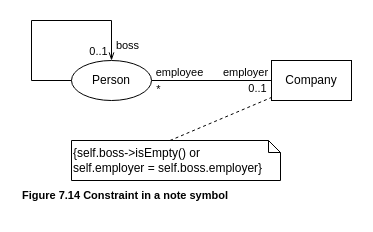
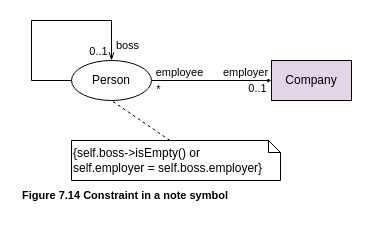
  <mxCell id="0" />
  <mxCell id="1" parent="0" />
- <mxCell id="2" style="edgeStyle=orthogonalEdgeStyle;rounded=0;orthogonalLoop=1;jettySize=auto;html=1;exitX=1;exitY=0.5;exitDx=0;exitDy=0;entryX=0;entryY=0.5;entryDx=0;entryDy=0;endArrow=none;endFill=0;" edge="1" parent="1" source="8" target="9"><mxGeometry relative="1" as="geometry" /></mxCell>
+ <mxCell id="2" style="edgeStyle=orthogonalEdgeStyle;rounded=0;orthogonalLoop=1;jettySize=auto;html=1;exitX=1;exitY=0.5;exitDx=0;exitDy=0;entryX=0;entryY=0.5;entryDx=0;entryDy=0;endArrow=open;endFill=0;" edge="1" parent="1" source="8" target="9"><mxGeometry relative="1" as="geometry" /></mxCell>
  <mxCell id="3" value="employee" style="edgeLabel;html=1;align=center;verticalAlign=middle;resizable=0;points=[];" vertex="1" connectable="0" parent="2"><mxGeometry x="-0.5" y="-4" relative="1" as="geometry"><mxPoint x="-3" y="-13" as="offset" /></mxGeometry></mxCell>
  <mxCell id="4" value="employer" style="edgeLabel;html=1;align=center;verticalAlign=middle;resizable=0;points=[];" vertex="1" connectable="0" parent="2"><mxGeometry x="0.417" y="-1" relative="1" as="geometry"><mxPoint x="8" y="-10" as="offset" /></mxGeometry></mxCell>
  <mxCell id="5" value="*" style="edgeLabel;html=1;align=center;verticalAlign=middle;resizable=0;points=[];" vertex="1" connectable="0" parent="2"><mxGeometry x="-0.15" y="-2" relative="1" as="geometry"><mxPoint x="-45" y="6" as="offset" /></mxGeometry></mxCell>
  <mxCell id="6" value="0..1" style="edgeLabel;html=1;align=center;verticalAlign=middle;resizable=0;points=[];" vertex="1" connectable="0" parent="2"><mxGeometry x="0.767" y="-1" relative="1" as="geometry"><mxPoint x="-1" y="6" as="offset" /></mxGeometry></mxCell>
  <mxCell id="7" value="0..1" style="edgeLabel;html=1;align=center;verticalAlign=middle;resizable=0;points=[];" vertex="1" connectable="0" parent="2"><mxGeometry x="0.767" y="-1" relative="1" as="geometry"><mxPoint x="-160" y="-31" as="offset" /></mxGeometry></mxCell>
  <mxCell id="8" value="Person" style="ellipse;html=1;whiteSpace=wrap;" vertex="1" parent="1"><mxGeometry x="71" y="60" width="80" height="40" as="geometry" /></mxCell>
- <mxCell id="9" value="Company" style="html=1;whiteSpace=wrap;" vertex="1" parent="1"><mxGeometry x="271" y="60" width="80" height="40" as="geometry" /></mxCell>
+ <mxCell id="9" value="Company" style="html=1;whiteSpace=wrap;fillColor=#e1d5e7;" vertex="1" parent="1"><mxGeometry x="271" y="60" width="80" height="40" as="geometry" /></mxCell>
  <mxCell id="10" style="edgeStyle=orthogonalEdgeStyle;rounded=0;orthogonalLoop=1;jettySize=auto;html=1;exitX=0;exitY=0.5;exitDx=0;exitDy=0;entryX=0.5;entryY=0;entryDx=0;entryDy=0;endArrow=openThin;endFill=0;" edge="1" parent="1" source="8" target="8"><mxGeometry relative="1" as="geometry"><Array as="points"><mxPoint x="31" y="80" /><mxPoint x="31" y="20" /><mxPoint x="111" y="20" /></Array></mxGeometry></mxCell>
  <mxCell id="11" value="boss" style="edgeLabel;html=1;align=center;verticalAlign=middle;resizable=0;points=[];" vertex="1" connectable="0" parent="10"><mxGeometry x="0.818" y="-3" relative="1" as="geometry"><mxPoint x="18" y="4" as="offset" /></mxGeometry></mxCell>
- <mxCell id="12" style="rounded=0;orthogonalLoop=1;jettySize=auto;html=1;exitX=0;exitY=0;exitDx=98.5;exitDy=0;exitPerimeter=0;dashed=1;endArrow=none;endFill=0;" edge="1" parent="1" source="13" target="9"><mxGeometry relative="1" as="geometry" /></mxCell>
+ <mxCell id="12" style="rounded=0;orthogonalLoop=1;jettySize=auto;html=1;exitX=0;exitY=0;exitDx=98.5;exitDy=0;exitPerimeter=0;entryX=0.5;entryY=1;entryDx=0;entryDy=0;dashed=1;endArrow=none;endFill=0;" edge="1" parent="1" source="13" target="8"><mxGeometry relative="1" as="geometry" /></mxCell>
  <mxCell id="13" value="{self.boss-&amp;gt;isEmpty() or&lt;br&gt;self.employer = self.boss.employer}" style="shape=note;size=12;whiteSpace=wrap;html=1;align=left;" vertex="1" parent="1"><mxGeometry x="71" y="140" width="209" height="40" as="geometry" /></mxCell>
  <mxCell id="14" value="&lt;b&gt;Figure 7.14 Constraint in a note symbol&lt;/b&gt;" style="text;html=1;align=left;verticalAlign=middle;resizable=0;points=[];autosize=1;strokeColor=none;fillColor=none;fontSize=11;fontFamily=Helvetica;fontColor=default;" vertex="1" parent="1"><mxGeometry y="180" width="230" height="30" as="geometry" x="20" /></mxCell>
